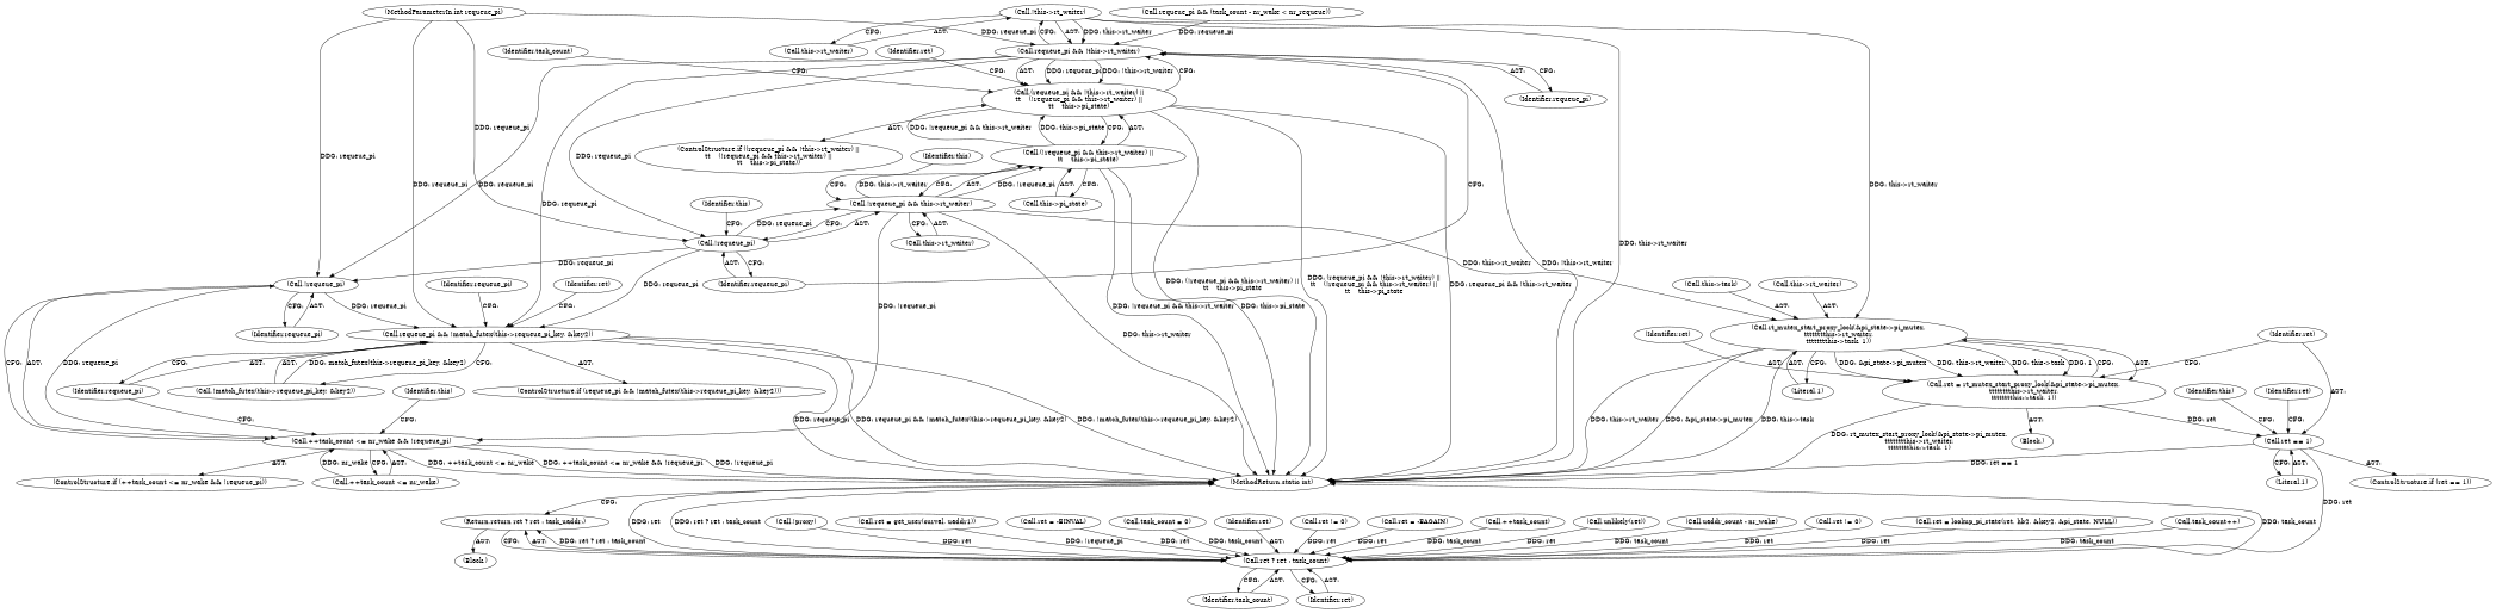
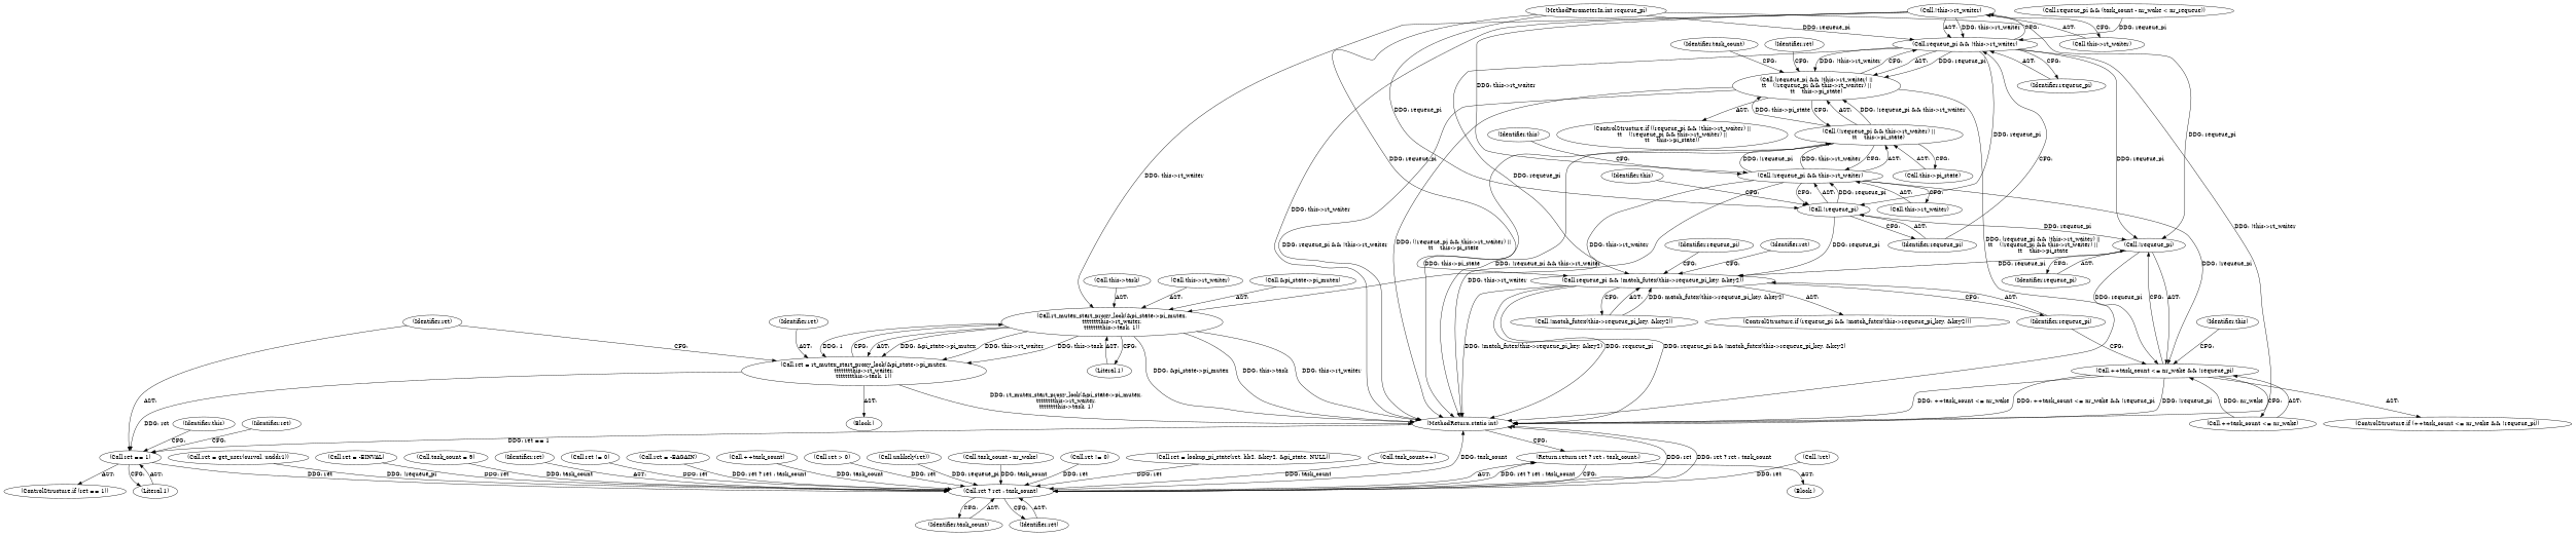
  digraph {
    n1 [label="(Call,!this->rt_waiter)"]
    n2 [label="(Call,requeue_pi && !this->rt_waiter)"]
    n3 [label="(Call,!requeue_pi && this->rt_waiter)"]
    n4 [label="(Call,rt_mutex_start_proxy_lock(&pi_state->pi_mutex,\n\t\t\t\t\t\t\tthis->rt_waiter,\n\t\t\t\t\t\t\tthis->task, 1))"]
    n5 [label="(MethodReturn,static int)"]
    n6 [label="(Call,this->rt_waiter)"]
    n7 [label="(Call,(requeue_pi && !this->rt_waiter) ||\n\t\t    (!requeue_pi && this->rt_waiter) ||\n\t\t    this->pi_state)"]
    n8 [label="(Call,!requeue_pi)"]
    n9 [label="(Call,!requeue_pi)"]
    n10 [label="(Call,requeue_pi && !match_futex(this->requeue_pi_key, &key2))"]
    n11 [label="(Identifier,requeue_pi)"]
    n12 [label="(Call,(!requeue_pi && this->rt_waiter) ||\n\t\t    this->pi_state)"]
    n13 [label="(Call,++task_count <= nr_wake && !requeue_pi)"]
    n14 [label="(Call,this->rt_waiter)"]
    n15 [label="(Call,ret = rt_mutex_start_proxy_lock(&pi_state->pi_mutex,\n\t\t\t\t\t\t\tthis->rt_waiter,\n\t\t\t\t\t\t\tthis->task, 1))"]
    n16 [label="(Literal,1)"]
-   n17 [label="(Return,return ret ? ret : task_uaddr;)"]
+   n17 [label="(Return,return ret ? ret : task_count;)"]
    n18 [label="(ControlStructure,if ((requeue_pi && !this->rt_waiter) ||\n\t\t    (!requeue_pi && this->rt_waiter) ||\n\t\t    this->pi_state))"]
    n19 [label="(Identifier,requeue_pi)"]
    n20 [label="(Identifier,requeue_pi)"]
    n21 [label="(ControlStructure,if (requeue_pi && !match_futex(this->requeue_pi_key, &key2)))"]
    n22 [label="(Call,!match_futex(this->requeue_pi_key, &key2))"]
    n23 [label="(Identifier,requeue_pi)"]
    n24 [label="(Call,this->pi_state)"]
    n25 [label="(ControlStructure,if (++task_count <= nr_wake && !requeue_pi))"]
    n26 [label="(Call,++task_count <= nr_wake)"]
    n27 [label="(Call,ret == 1)"]
    n28 [label="(Block,)"]
    n29 [label="(Call,ret ? ret : task_count)"]
    n30 [label="(ControlStructure,if (ret == 1))"]
    n31 [label="(Literal,1)"]
    n32 [label="(Identifier,task_count)"]
    n33 [label="(Identifier,ret)"]
    n34 [label="(Block,)"]
    n35 [label="(Identifier,ret)"]
-   n36 [label="(Call,!proxy)"]
+   n36 [label="(Call,!ret)"]
    n37 [label="(Identifier,requeue_pi)"]
    n38 [label="(Call,ret = get_user(curval, uaddr1))"]
    n39 [label="(Call,this->rt_waiter)"]
    n40 [label="(Identifier,ret)"]
    n41 [label="(Call,ret = -EINVAL)"]
    n42 [label="(Identifier,ret)"]
-   n43 [label="(Call,task_count = 0)"]
+   n43 [label="(Call,task_count = 9)"]
    n44 [label="(Identifier,ret)"]
    n45 [label="(Identifier,this)"]
    n46 [label="(Call,ret != 0)"]
    n47 [label="(Call,ret = -EAGAIN)"]
    n48 [label="(Call,this->task)"]
    n49 [label="(Identifier,this)"]
    n50 [label="(Call,++task_count)"]
+   n51 [label="(Call,&pi_state->pi_mutex)"]
+   n52 [label="(Call,ret > 0)"]
    n53 [label="(Call,requeue_pi && (task_count - nr_wake < nr_requeue))"]
    n54 [label="(Identifier,task_count)"]
    n55 [label="(MethodParameterIn,int requeue_pi)"]
    n56 [label="(Identifier,this)"]
    n57 [label="(Identifier,this)"]
    n58 [label="(Call,unlikely(ret))"]
-   n59 [label="(Call,uaddr_count - nr_wake)"]
+   n59 [label="(Call,task_count - nr_wake)"]
    n60 [label="(Call,ret != 0)"]
    n61 [label="(Identifier,ret)"]
    n62 [label="(Call,ret = lookup_pi_state(ret, hb2, &key2, &pi_state, NULL))"]
    n63 [label="(Identifier,ret)"]
    n64 [label="(Call,task_count++)"]
    n1 -> n2 [label="AST: "]
    n1 -> n2 [label="DDG: this->rt_waiter"]
+   n1 -> n3 [label="DDG: this->rt_waiter"]
    n1 -> n4 [label="DDG: this->rt_waiter"]
    n1 -> n5 [label="DDG: this->rt_waiter"]
    n1 -> n6 [label="CFG: "]
    n2 -> n1 [label="CFG: "]
    n2 -> n5 [label="DDG: !this->rt_waiter"]
    n2 -> n7 [label="AST: "]
    n2 -> n7 [label="DDG: requeue_pi"]
    n2 -> n7 [label="DDG: !this->rt_waiter"]
    n2 -> n8 [label="DDG: requeue_pi"]
    n2 -> n9 [label="DDG: requeue_pi"]
    n2 -> n10 [label="DDG: requeue_pi"]
    n2 -> n11 [label="CFG: "]
    n3 -> n4 [label="DDG: this->rt_waiter"]
    n3 -> n5 [label="DDG: this->rt_waiter"]
    n3 -> n8 [label="CFG: "]
    n3 -> n12 [label="AST: "]
    n3 -> n12 [label="DDG: !requeue_pi"]
    n3 -> n12 [label="DDG: this->rt_waiter"]
    n3 -> n13 [label="DDG: !requeue_pi"]
    n3 -> n14 [label="CFG: "]
    n4 -> n5 [label="DDG: &pi_state->pi_mutex"]
    n4 -> n5 [label="DDG: this->task"]
    n4 -> n5 [label="DDG: this->rt_waiter"]
    n4 -> n15 [label="AST: "]
    n4 -> n15 [label="DDG: &pi_state->pi_mutex"]
    n4 -> n15 [label="DDG: this->rt_waiter"]
    n4 -> n15 [label="DDG: this->task"]
    n4 -> n15 [label="DDG: 1"]
    n4 -> n16 [label="CFG: "]
    n5 -> n17 [label="CFG: "]
    n6 -> n1 [label="AST: "]
    n7 -> n2 [label="CFG: "]
    n7 -> n5 [label="DDG: (requeue_pi && !this->rt_waiter) ||\n\t\t    (!requeue_pi && this->rt_waiter) ||\n\t\t    this->pi_state"]
    n7 -> n5 [label="DDG: requeue_pi && !this->rt_waiter"]
    n7 -> n5 [label="DDG: (!requeue_pi && this->rt_waiter) ||\n\t\t    this->pi_state"]
    n7 -> n12 [label="CFG: "]
    n7 -> n18 [label="AST: "]
    n8 -> n3 [label="AST: "]
    n8 -> n3 [label="DDG: requeue_pi"]
    n8 -> n9 [label="DDG: requeue_pi"]
    n8 -> n10 [label="DDG: requeue_pi"]
    n8 -> n19 [label="CFG: "]
    n9 -> n10 [label="DDG: requeue_pi"]
    n9 -> n13 [label="AST: "]
    n9 -> n13 [label="DDG: requeue_pi"]
    n9 -> n20 [label="CFG: "]
    n10 -> n5 [label="DDG: requeue_pi && !match_futex(this->requeue_pi_key, &key2)"]
    n10 -> n5 [label="DDG: !match_futex(this->requeue_pi_key, &key2)"]
    n10 -> n5 [label="DDG: requeue_pi"]
    n10 -> n21 [label="AST: "]
    n10 -> n22 [label="CFG: "]
    n10 -> n23 [label="CFG: "]
    n11 -> n2 [label="AST: "]
    n12 -> n3 [label="CFG: "]
    n12 -> n5 [label="DDG: !requeue_pi && this->rt_waiter"]
    n12 -> n5 [label="DDG: this->pi_state"]
    n12 -> n7 [label="AST: "]
    n12 -> n7 [label="DDG: !requeue_pi && this->rt_waiter"]
    n12 -> n7 [label="DDG: this->pi_state"]
    n12 -> n24 [label="CFG: "]
    n13 -> n5 [label="DDG: !requeue_pi"]
    n13 -> n5 [label="DDG: ++task_count <= nr_wake"]
    n13 -> n5 [label="DDG: ++task_count <= nr_wake && !requeue_pi"]
    n13 -> n9 [label="CFG: "]
    n13 -> n25 [label="AST: "]
    n13 -> n26 [label="CFG: "]
    n14 -> n3 [label="AST: "]
    n15 -> n4 [label="CFG: "]
    n15 -> n5 [label="DDG: rt_mutex_start_proxy_lock(&pi_state->pi_mutex,\n\t\t\t\t\t\t\tthis->rt_waiter,\n\t\t\t\t\t\t\tthis->task, 1)"]
    n15 -> n27 [label="DDG: ret"]
    n15 -> n28 [label="AST: "]
    n16 -> n4 [label="AST: "]
    n17 -> n29 [label="CFG: "]
    n17 -> n34 [label="AST: "]
    n19 -> n2 [label="CFG: "]
    n19 -> n8 [label="AST: "]
    n20 -> n9 [label="AST: "]
    n22 -> n10 [label="AST: "]
    n22 -> n10 [label="DDG: match_futex(this->requeue_pi_key, &key2)"]
    n23 -> n10 [label="AST: "]
    n23 -> n13 [label="CFG: "]
    n24 -> n12 [label="AST: "]
    n26 -> n13 [label="AST: "]
    n26 -> n13 [label="DDG: nr_wake"]
-   n27 -> n5 [label="DDG: ret == 1"]
+   n5 -> n27 [label="DDG: ret == 1"]
    n27 -> n29 [label="DDG: ret"]
    n27 -> n30 [label="AST: "]
    n27 -> n31 [label="CFG: "]
    n29 -> n5 [label="DDG: ret"]
    n29 -> n5 [label="DDG: ret ? ret : task_count"]
    n29 -> n5 [label="DDG: task_count"]
    n29 -> n17 [label="AST: "]
    n29 -> n17 [label="DDG: ret ? ret : task_count"]
    n29 -> n32 [label="CFG: "]
    n29 -> n33 [label="CFG: "]
    n31 -> n27 [label="AST: "]
    n32 -> n29 [label="AST: "]
    n33 -> n29 [label="AST: "]
    n35 -> n15 [label="CFG: "]
    n35 -> n27 [label="AST: "]
    n36 -> n29 [label="DDG: ret"]
    n37 -> n10 [label="CFG: "]
    n38 -> n29 [label="DDG: !requeue_pi"]
    n39 -> n4 [label="AST: "]
    n40 -> n7 [label="CFG: "]
    n41 -> n29 [label="DDG: ret"]
    n42 -> n15 [label="AST: "]
    n43 -> n29 [label="DDG: task_count"]
    n44 -> n29 [label="AST: "]
    n45 -> n27 [label="CFG: "]
    n46 -> n29 [label="DDG: ret"]
-   n47 -> n29 [label="DDG: ret"]
+   n47 -> n29 [label="DDG: ret ? ret : task_count"]
    n48 -> n4 [label="AST: "]
    n49 -> n8 [label="CFG: "]
    n50 -> n29 [label="DDG: task_count"]
+   n51 -> n4 [label="AST: "]
+   n52 -> n29 [label="DDG: ret"]
    n53 -> n2 [label="DDG: requeue_pi"]
    n54 -> n7 [label="CFG: "]
    n55 -> n2 [label="DDG: requeue_pi"]
    n55 -> n8 [label="DDG: requeue_pi"]
    n55 -> n9 [label="DDG: requeue_pi"]
    n55 -> n10 [label="DDG: requeue_pi"]
    n56 -> n3 [label="CFG: "]
    n57 -> n13 [label="CFG: "]
-   n58 -> n29 [label="DDG: ret"]
+   n58 -> n29 [label="DDG: requeue_pi"]
    n59 -> n29 [label="DDG: task_count"]
    n60 -> n29 [label="DDG: ret"]
    n61 -> n27 [label="CFG: "]
    n62 -> n29 [label="DDG: ret"]
    n63 -> n10 [label="CFG: "]
    n64 -> n29 [label="DDG: task_count"]
  }
